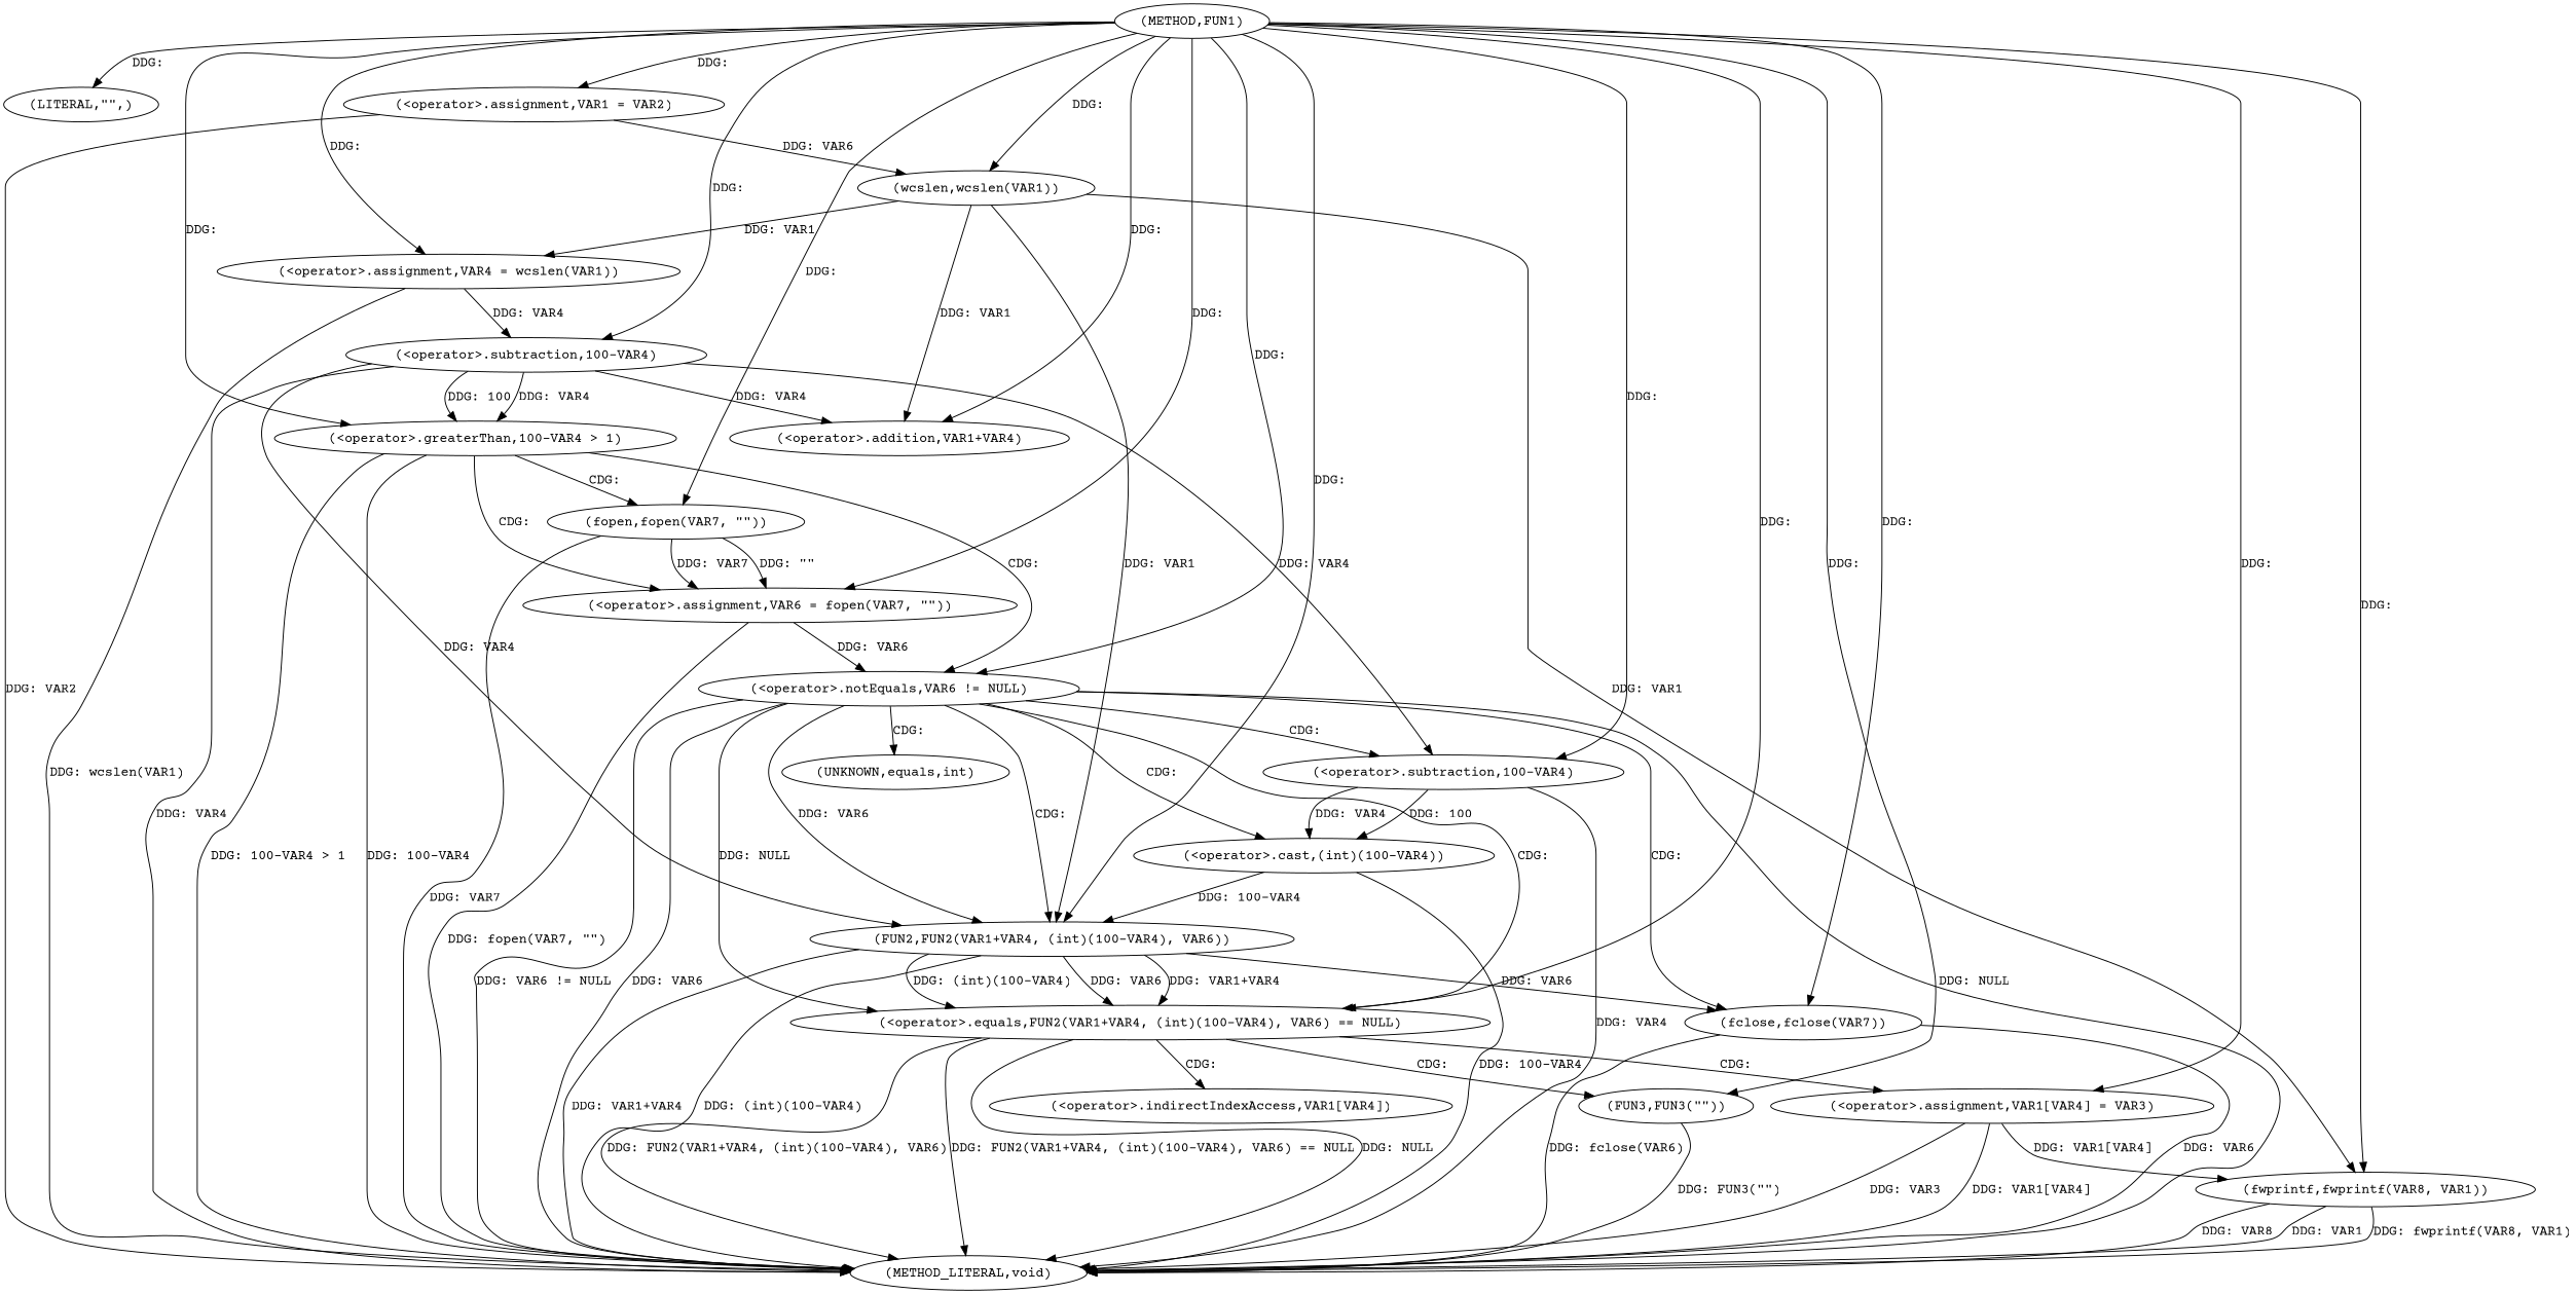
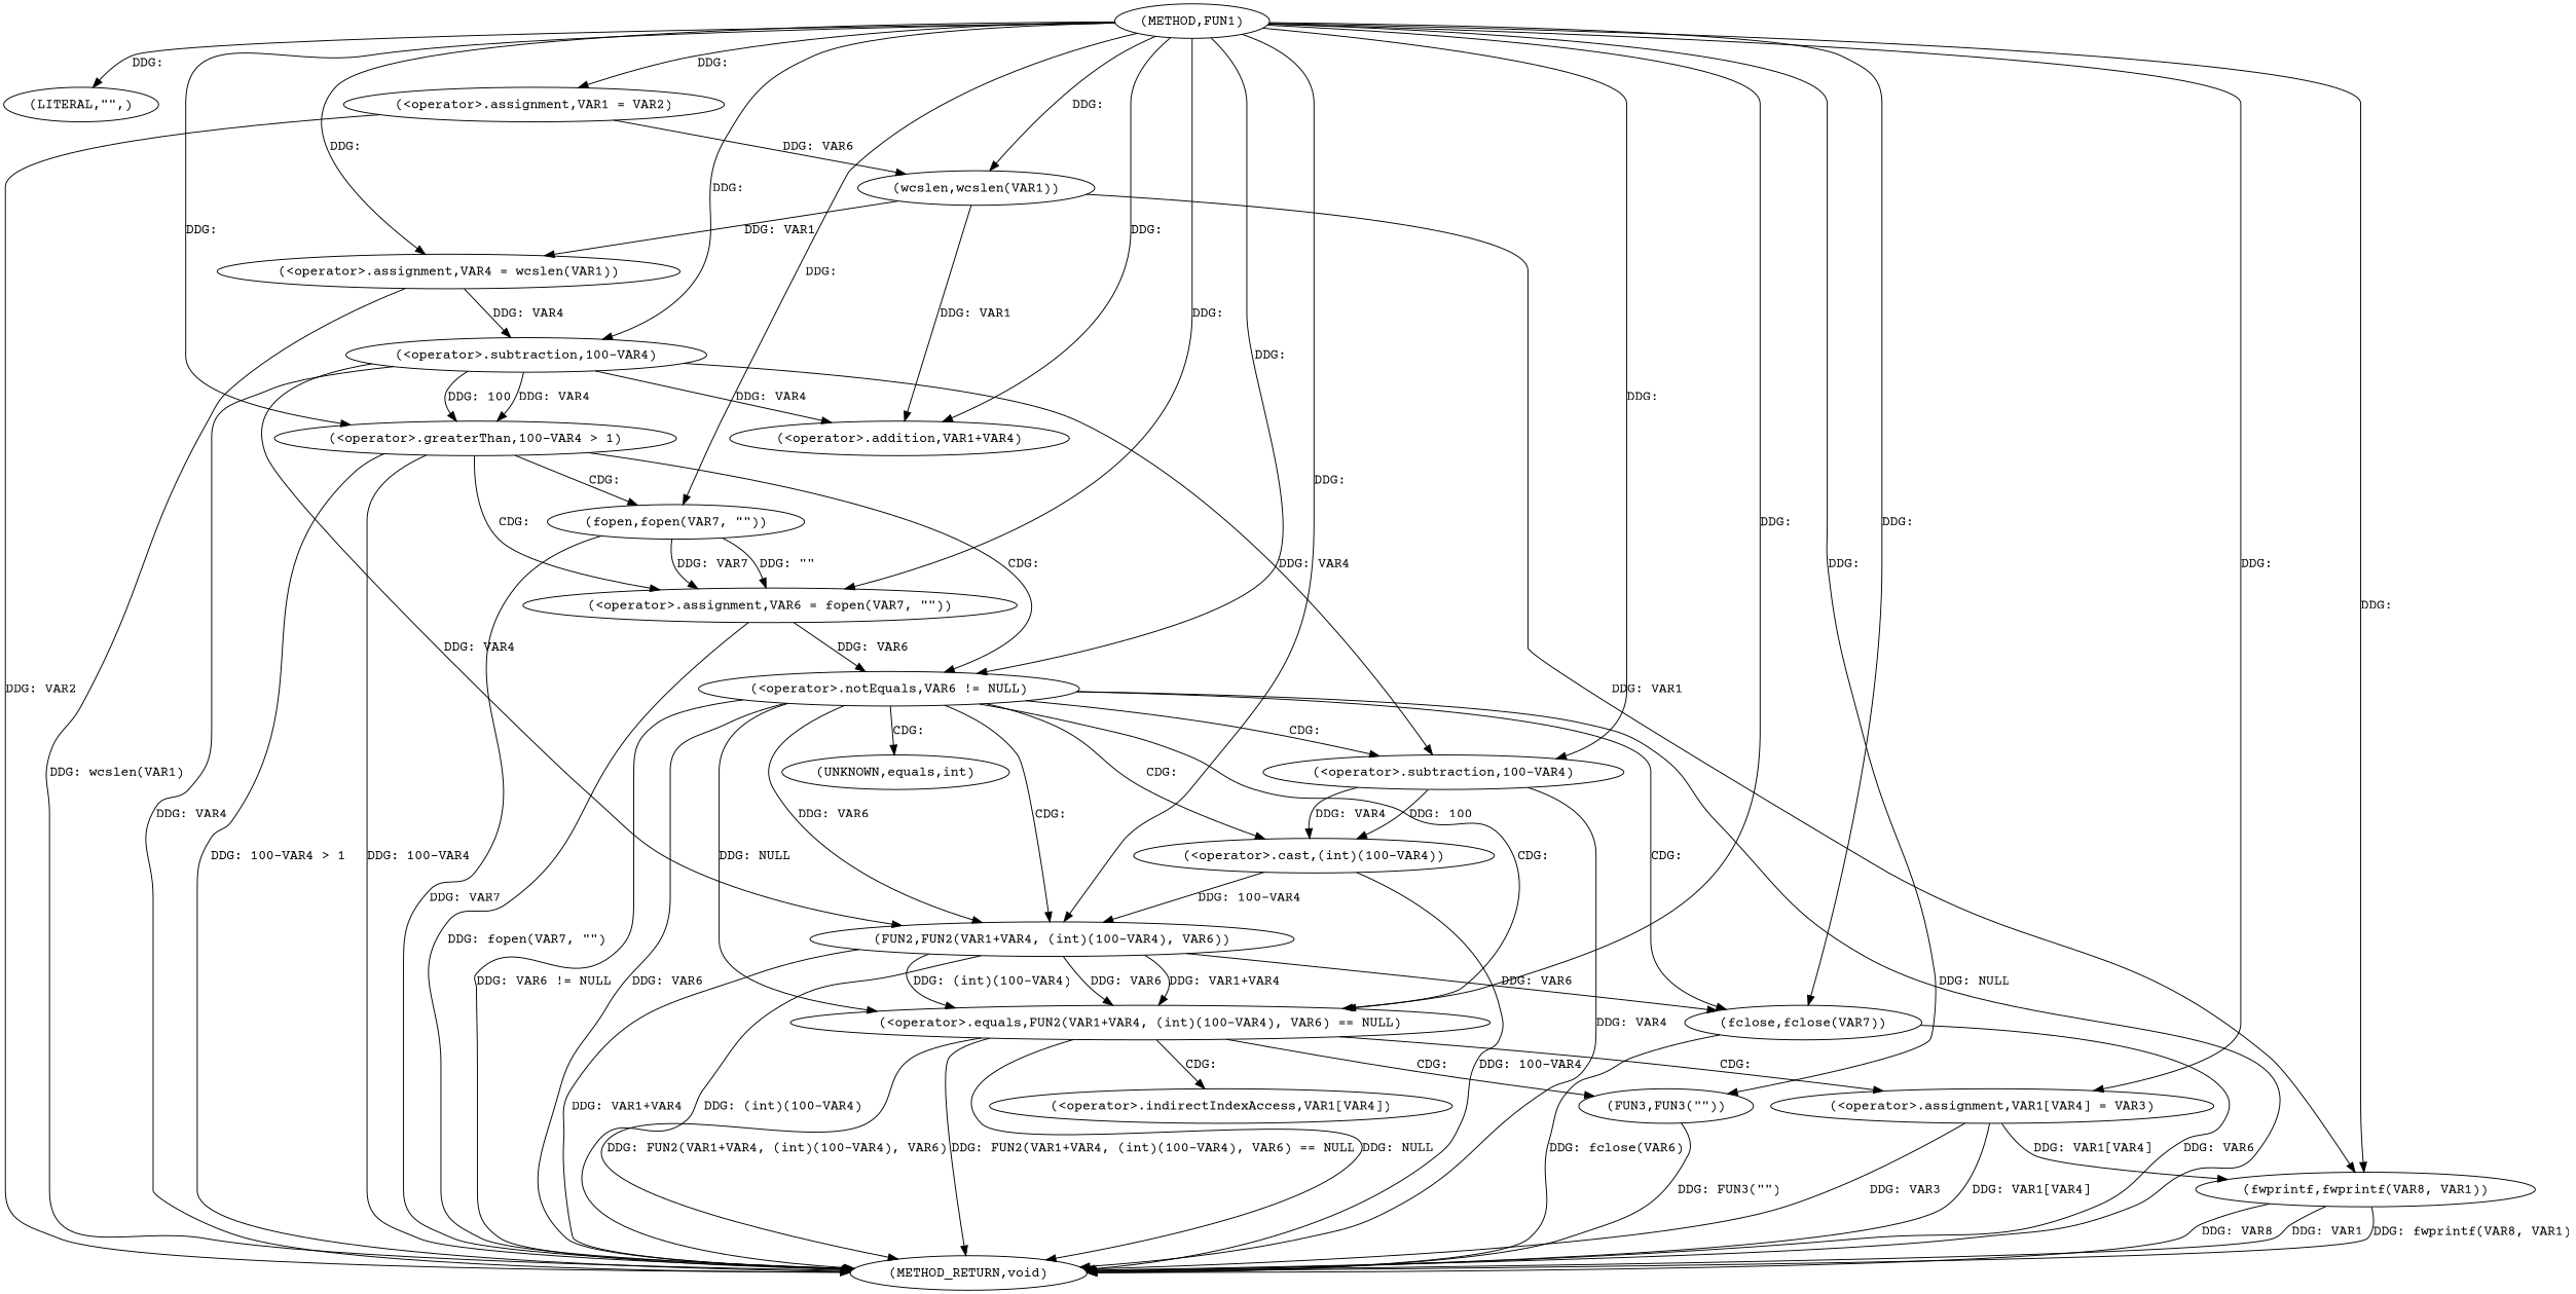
  digraph {
    fontname="Courier Prime"
    node [fontname="Courier Prime"]
    edge [fontname="Courier Prime"]
    n1 [label="(METHOD,FUN1)"]
    n2 [label="(LITERAL,\"\",)"]
    n3 [label="(<operator>.assignment,VAR1 = VAR2)"]
    n4 [label="(<operator>.assignment,VAR4 = wcslen(VAR1))"]
    n5 [label="(wcslen,wcslen(VAR1))"]
    n6 [label="(<operator>.greaterThan,100-VAR4 > 1)"]
    n7 [label="(<operator>.subtraction,100-VAR4)"]
    n8 [label="(<operator>.assignment,VAR6 = fopen(VAR7, \"\"))"]
    n9 [label="(fopen,fopen(VAR7, \"\"))"]
    n10 [label="(<operator>.notEquals,VAR6 != NULL)"]
    n11 [label="(<operator>.equals,FUN2(VAR1+VAR4, (int)(100-VAR4), VAR6) == NULL)"]
    n12 [label="(FUN2,FUN2(VAR1+VAR4, (int)(100-VAR4), VAR6))"]
    n13 [label="(<operator>.addition,VAR1+VAR4)"]
    n14 [label="(<operator>.subtraction,100-VAR4)"]
    n15 [label="(FUN3,FUN3(\"\"))"]
    n16 [label="(<operator>.assignment,VAR1[VAR4] = VAR3)"]
    n17 [label="(fclose,fclose(VAR7))"]
    n18 [label="(fwprintf,fwprintf(VAR8, VAR1))"]
-   n19 [label="(METHOD_LITERAL,void)"]
+   n19 [label="(METHOD_RETURN,void)"]
    n20 [label="(<operator>.cast,(int)(100-VAR4))"]
    n21 [label="(UNKNOWN,equals,int)"]
    n22 [label="(<operator>.indirectIndexAccess,VAR1[VAR4])"]
    n1 -> n2 [label="DDG: "]
    n1 -> n3 [label="DDG: "]
    n1 -> n4 [label="DDG: "]
    n1 -> n5 [label="DDG: "]
    n1 -> n6 [label="DDG: "]
    n1 -> n7 [label="DDG: "]
    n1 -> n8 [label="DDG: "]
    n1 -> n9 [label="DDG: "]
    n1 -> n10 [label="DDG: "]
    n1 -> n11 [label="DDG: "]
    n1 -> n12 [label="DDG: "]
    n1 -> n13 [label="DDG: "]
    n1 -> n14 [label="DDG: "]
    n1 -> n15 [label="DDG: "]
    n1 -> n16 [label="DDG: "]
    n1 -> n17 [label="DDG: "]
    n1 -> n18 [label="DDG: "]
    n3 -> n5 [label="DDG: VAR6"]
    n3 -> n19 [label="DDG: VAR2"]
    n4 -> n7 [label="DDG: VAR4"]
    n4 -> n19 [label="DDG: wcslen(VAR1)"]
    n5 -> n4 [label="DDG: VAR1"]
-   n5 -> n12 [label="DDG: VAR1"]
    n5 -> n13 [label="DDG: VAR1"]
    n5 -> n18 [label="DDG: VAR1"]
    n6 -> n8 [label="CDG: "]
    n6 -> n9 [label="CDG: "]
    n6 -> n10 [label="CDG: "]
    n6 -> n19 [label="DDG: 100-VAR4 > 1"]
    n6 -> n19 [label="DDG: 100-VAR4"]
    n7 -> n6 [label="DDG: 100"]
    n7 -> n6 [label="DDG: VAR4"]
    n7 -> n12 [label="DDG: VAR4"]
    n7 -> n13 [label="DDG: VAR4"]
    n7 -> n14 [label="DDG: VAR4"]
    n7 -> n19 [label="DDG: VAR4"]
    n8 -> n10 [label="DDG: VAR6"]
    n8 -> n19 [label="DDG: fopen(VAR7, \"\")"]
    n9 -> n8 [label="DDG: VAR7"]
    n9 -> n8 [label="DDG: \"\""]
    n9 -> n19 [label="DDG: VAR7"]
    n10 -> n11 [label="DDG: NULL"]
    n10 -> n11 [label="CDG: "]
    n10 -> n12 [label="DDG: VAR6"]
    n10 -> n12 [label="CDG: "]
    n10 -> n14 [label="CDG: "]
    n10 -> n17 [label="CDG: "]
    n10 -> n19 [label="DDG: NULL"]
    n10 -> n19 [label="DDG: VAR6 != NULL"]
    n10 -> n19 [label="DDG: VAR6"]
    n10 -> n20 [label="CDG: "]
    n10 -> n21 [label="CDG: "]
    n11 -> n15 [label="CDG: "]
    n11 -> n16 [label="CDG: "]
    n11 -> n19 [label="DDG: FUN2(VAR1+VAR4, (int)(100-VAR4), VAR6)"]
    n11 -> n19 [label="DDG: FUN2(VAR1+VAR4, (int)(100-VAR4), VAR6) == NULL"]
    n11 -> n19 [label="DDG: NULL"]
    n11 -> n22 [label="CDG: "]
    n12 -> n11 [label="DDG: VAR1+VAR4"]
    n12 -> n11 [label="DDG: (int)(100-VAR4)"]
    n12 -> n11 [label="DDG: VAR6"]
    n12 -> n17 [label="DDG: VAR6"]
    n12 -> n19 [label="DDG: VAR1+VAR4"]
    n12 -> n19 [label="DDG: (int)(100-VAR4)"]
    n14 -> n19 [label="DDG: VAR4"]
    n14 -> n20 [label="DDG: 100"]
    n14 -> n20 [label="DDG: VAR4"]
    n15 -> n19 [label="DDG: FUN3(\"\")"]
    n16 -> n18 [label="DDG: VAR1[VAR4]"]
    n16 -> n19 [label="DDG: VAR3"]
    n16 -> n19 [label="DDG: VAR1[VAR4]"]
    n17 -> n19 [label="DDG: fclose(VAR6)"]
    n17 -> n19 [label="DDG: VAR6"]
    n18 -> n19 [label="DDG: fwprintf(VAR8, VAR1)"]
    n18 -> n19 [label="DDG: VAR8"]
    n18 -> n19 [label="DDG: VAR1"]
    n20 -> n12 [label="DDG: 100-VAR4"]
    n20 -> n19 [label="DDG: 100-VAR4"]
  }
